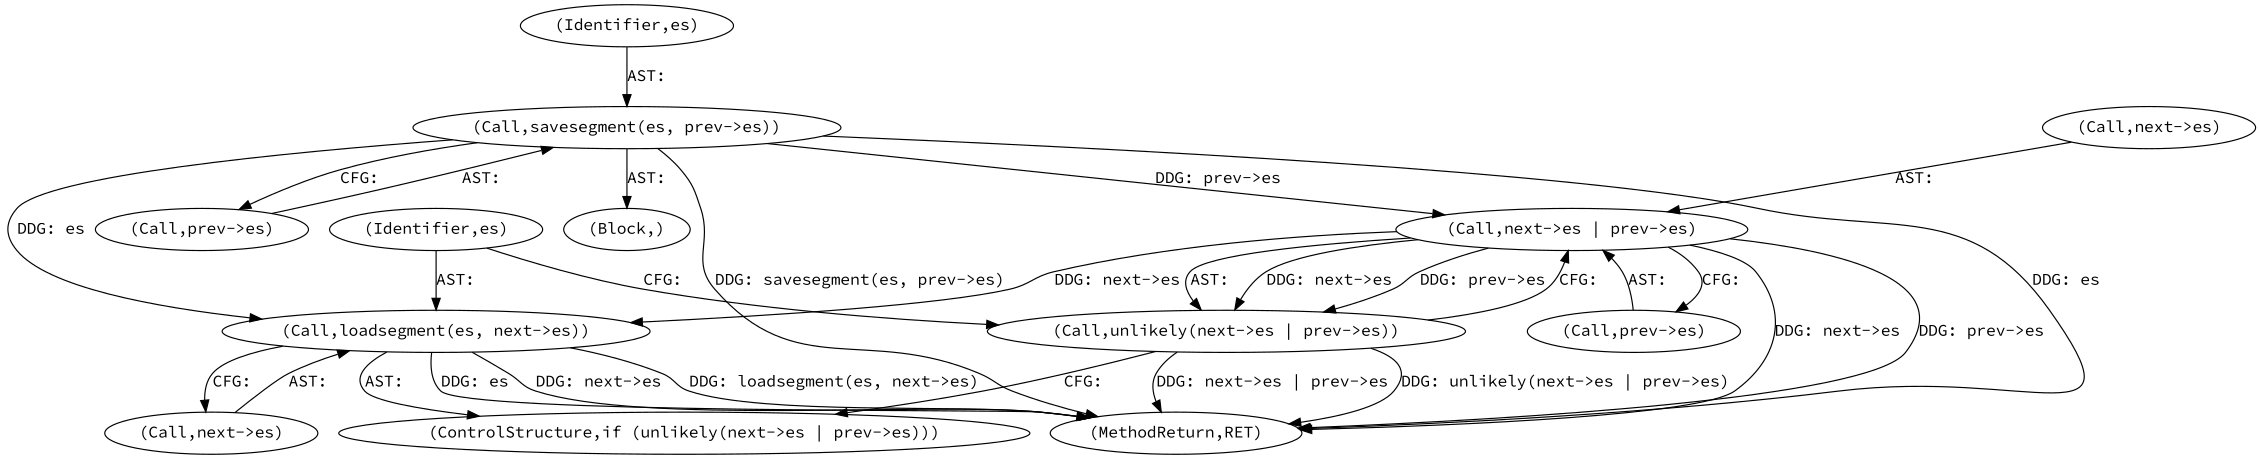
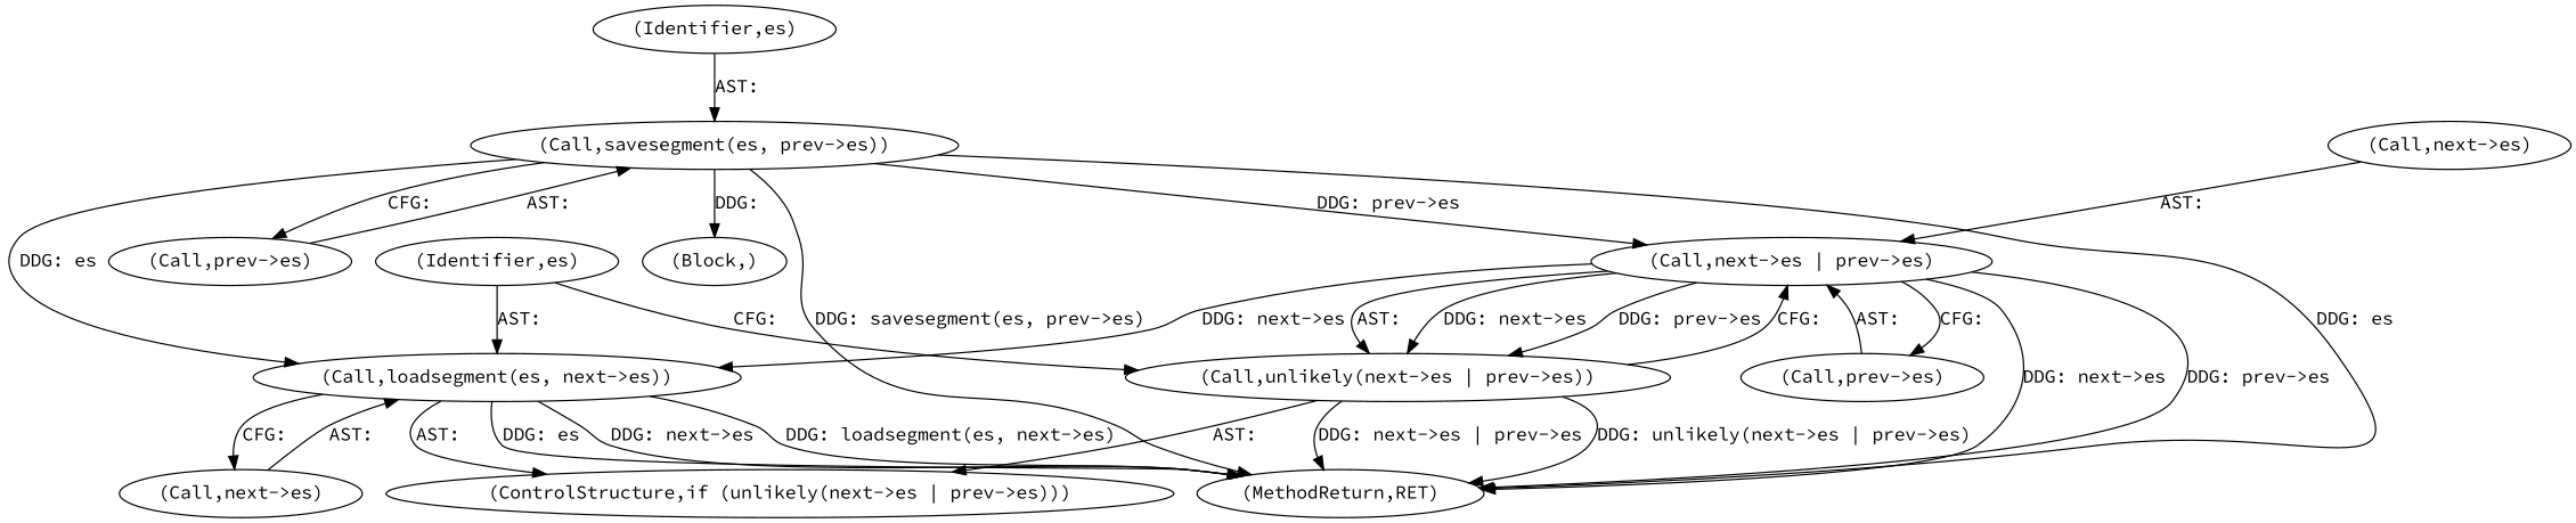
  digraph {
    fontname="Source Code Pro"
    node [fontname="Source Code Pro"]
    edge [fontname="Source Code Pro"]
    n1 [label="(Call,savesegment(es, prev->es))"]
    n2 [label="(Call,next->es | prev->es)"]
    n3 [label="(Call,loadsegment(es, next->es))"]
    n4 [label="(Call,prev->es)"]
    n5 [label="(MethodReturn,RET)"]
    n6 [label="(Block,)"]
    n7 [label="(Call,unlikely(next->es | prev->es))"]
    n8 [label="(Call,prev->es)"]
    n9 [label="(ControlStructure,if (unlikely(next->es | prev->es)))"]
    n10 [label="(Call,next->es)"]
    n11 [label="(Identifier,es)"]
    n12 [label="(Identifier,es)"]
    n13 [label="(Call,next->es)"]
    n1 -> n2 [label="DDG: prev->es"]
    n1 -> n3 [label="DDG: es"]
    n1 -> n4 [label="CFG: "]
    n1 -> n5 [label="DDG: savesegment(es, prev->es)"]
    n1 -> n5 [label="DDG: es"]
-   n1 -> n6 [label="AST: "]
+   n1 -> n6 [label="DDG: "]
    n2 -> n3 [label="DDG: next->es"]
    n2 -> n5 [label="DDG: next->es"]
    n2 -> n5 [label="DDG: prev->es"]
    n2 -> n7 [label="AST: "]
    n2 -> n7 [label="DDG: next->es"]
    n2 -> n7 [label="DDG: prev->es"]
    n2 -> n8 [label="CFG: "]
    n3 -> n5 [label="DDG: es"]
    n3 -> n5 [label="DDG: next->es"]
    n3 -> n5 [label="DDG: loadsegment(es, next->es)"]
    n3 -> n9 [label="AST: "]
    n3 -> n10 [label="CFG: "]
    n4 -> n1 [label="AST: "]
    n7 -> n2 [label="CFG: "]
    n7 -> n5 [label="DDG: unlikely(next->es | prev->es)"]
    n7 -> n5 [label="DDG: next->es | prev->es"]
-   n7 -> n9 [label="CFG: "]
+   n7 -> n9 [label="AST: "]
    n8 -> n2 [label="AST: "]
    n10 -> n3 [label="AST: "]
    n11 -> n3 [label="AST: "]
    n11 -> n7 [label="CFG: "]
    n12 -> n1 [label="AST: "]
    n13 -> n2 [label="AST: "]
  }
